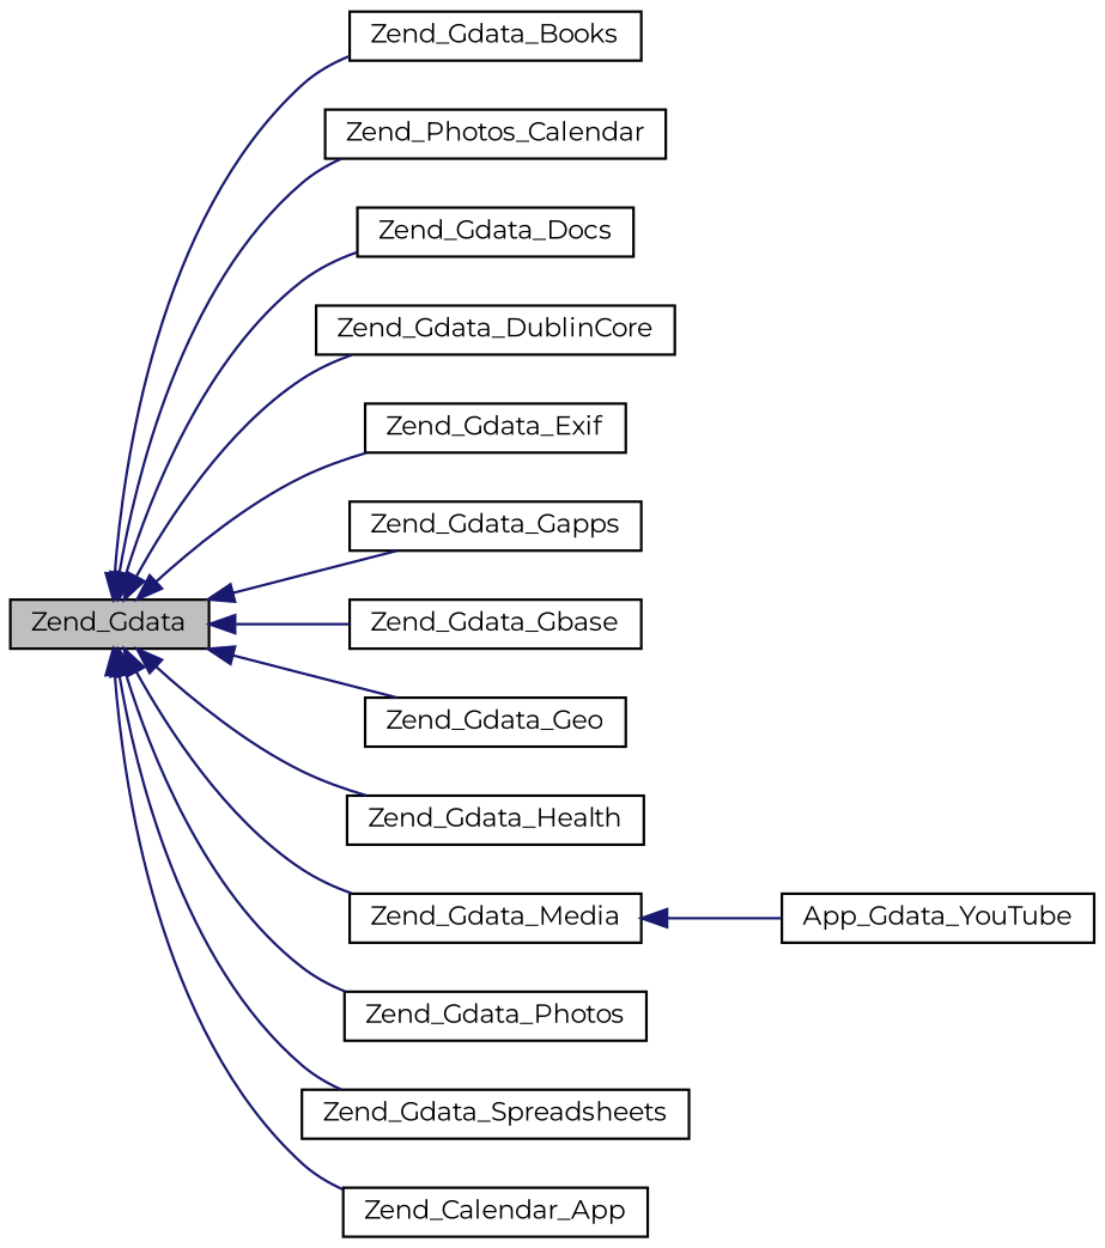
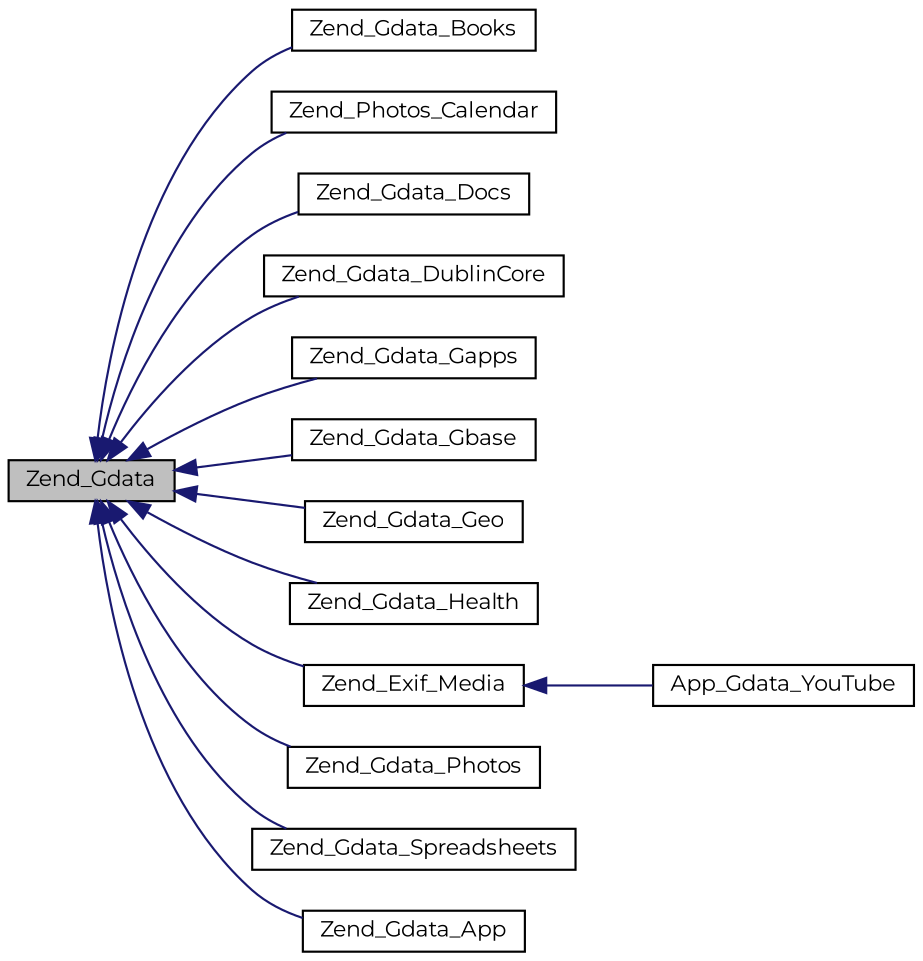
  digraph {
    fontname=Montserrat
    rankdir=LR
    node [color=black fillcolor=white fontname=Montserrat fontsize=10 shape=record style=filled]
    edge [color=midnightblue dir=back fontname=Montserrat fontsize=10 labelfontname=Helvetica labelfontsize=10 style=solid]
    n1 [fillcolor=grey75 fontcolor=black height=0.2 label=Zend_Gdata width=0.4]
    n2 [height=0.2 label=Zend_Gdata_Books width=0.4]
    n3 [height=0.2 label=Zend_Photos_Calendar width=0.4]
    n4 [height=0.2 label=Zend_Gdata_Docs width=0.4]
    n5 [height=0.2 label=Zend_Gdata_DublinCore width=0.4]
-   n6 [height=0.2 label=Zend_Gdata_Exif width=0.4]
    n7 [height=0.2 label=Zend_Gdata_Gapps width=0.4]
    n8 [height=0.2 label=Zend_Gdata_Gbase width=0.4]
    n9 [height=0.2 label=Zend_Gdata_Geo width=0.4]
    n10 [height=0.2 label=Zend_Gdata_Health width=0.4]
-   n11 [height=0.2 label=Zend_Gdata_Media width=0.4]
+   n11 [height=0.2 label=Zend_Exif_Media width=0.4]
    n12 [height=0.2 label=Zend_Gdata_Photos width=0.4]
    n13 [height=0.2 label=Zend_Gdata_Spreadsheets width=0.4]
-   n14 [height=0.2 label=Zend_Calendar_App width=0.4]
+   n14 [height=0.2 label=Zend_Gdata_App width=0.4]
    n15 [height=0.2 label=App_Gdata_YouTube width=0.4]
    n1 -> n2
    n1 -> n3
    n1 -> n4
    n1 -> n5
-   n1 -> n6
    n1 -> n7
    n1 -> n8
    n1 -> n9
    n1 -> n10
    n1 -> n11
    n1 -> n12
    n1 -> n13
    n1 -> n14
    n11 -> n15
  }
